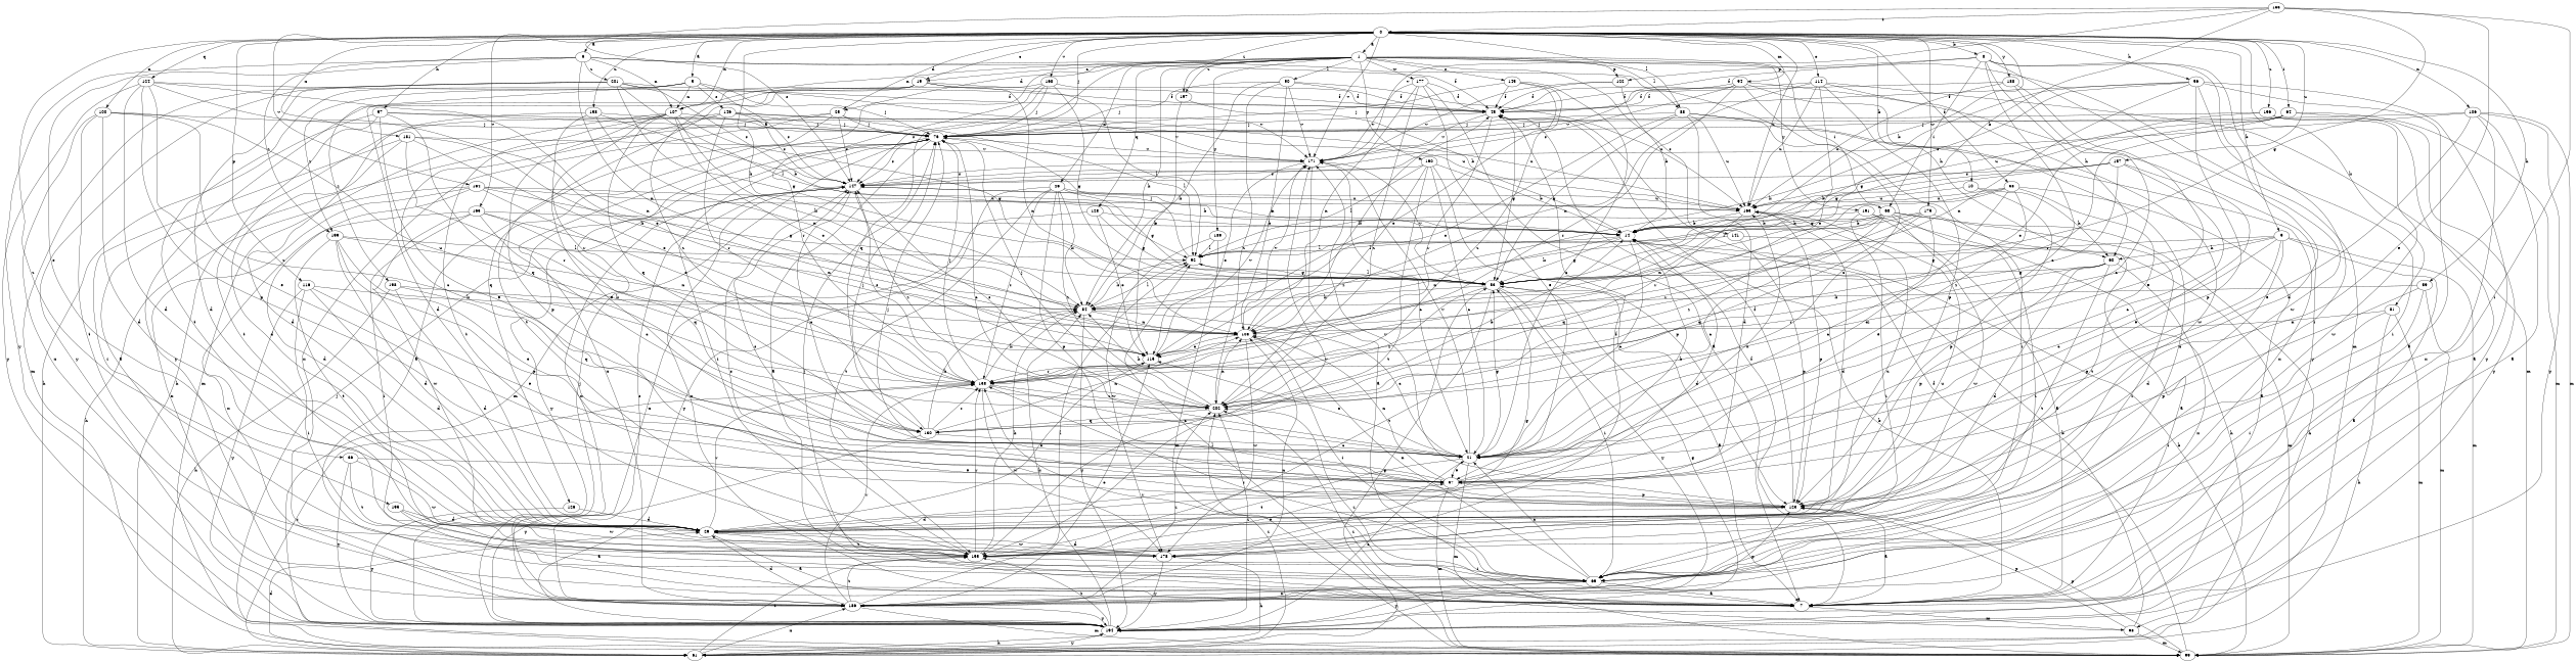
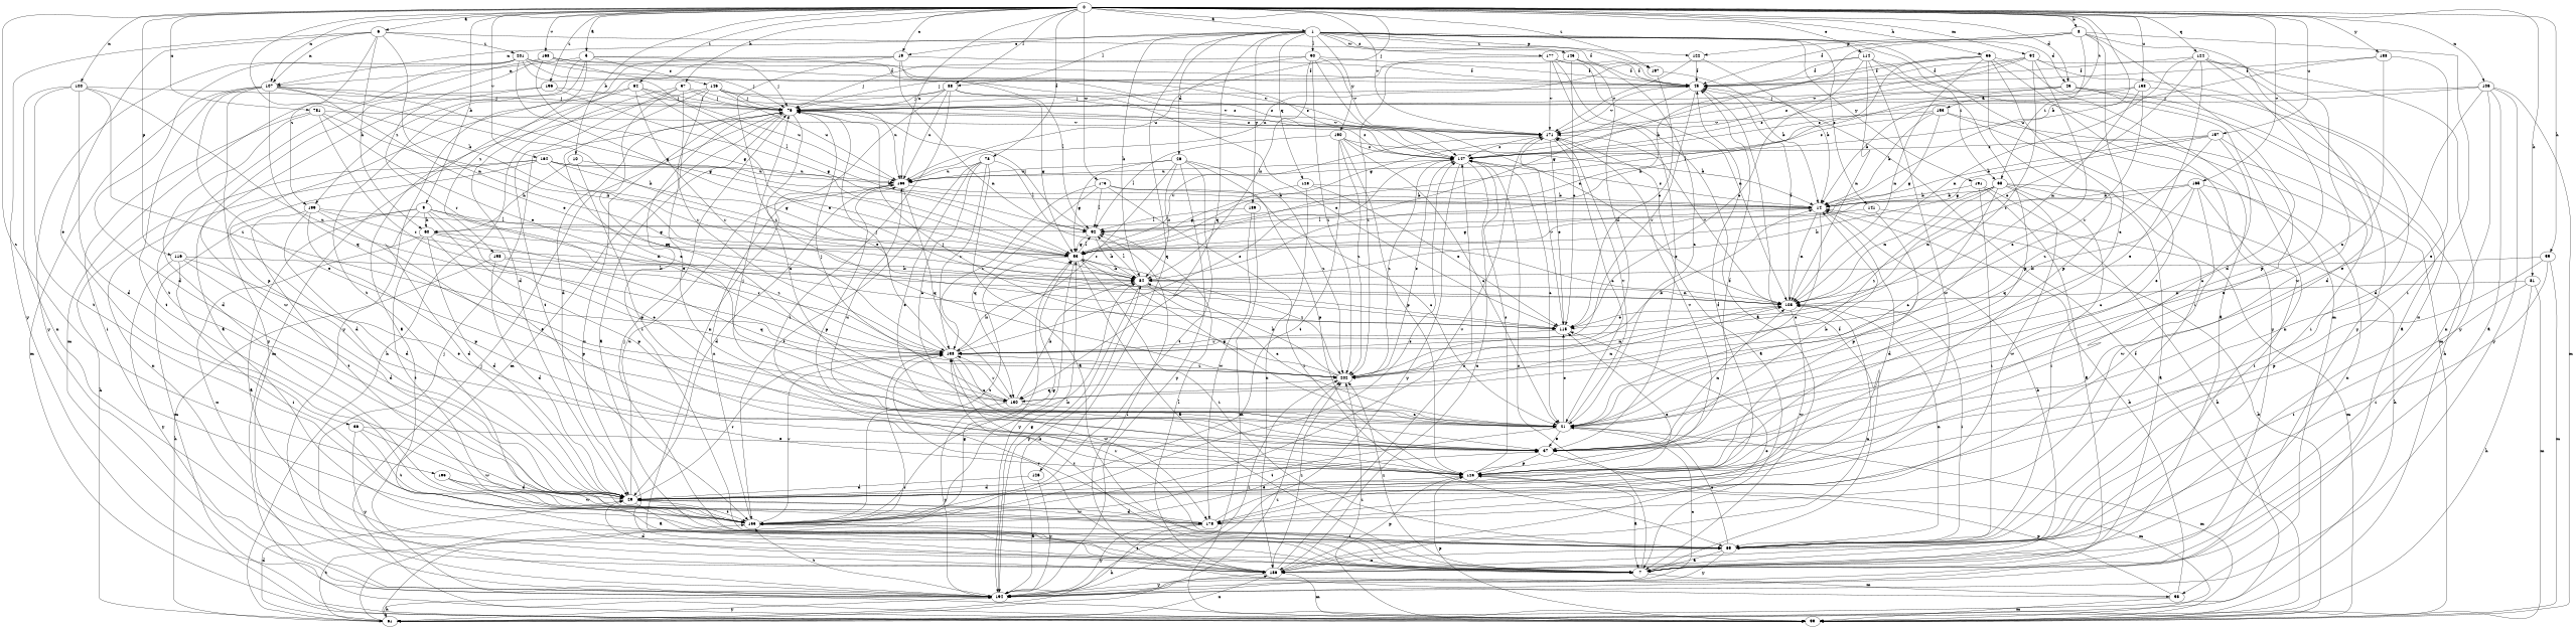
  strict digraph {
    0
    1
    5
    6
    8
    9
    10
    14
    19
    25
-   38
+   38 [label=78]
    56
    57
    59
    64
    76
    81
    84
    88
    94
    100
    106
    107
    114
    116
    124
    153
    157
    158
    163
    164
    165
    168
    171
    175
-   181
+   181 [label=781]
    188
    195
    196
    197
    26
    68
    90
    98
    122
    126
    128
    130
    141
    145
    177
    189
    190
    191
    146
    147
    155
    198
    199
    36
    45
    60
    108
    194
    201
    21
    29
    69
    178
    7
    202
    53
    99
    123
    92
    61
    186
    138
    37
    115
    0 -> 1 [label=a]
    0 -> 5 [label=a]
    0 -> 6 [label=a]
    0 -> 8 [label=b]
    0 -> 9 [label=b]
    0 -> 10 [label=b]
    0 -> 14 [label=b]
    0 -> 19 [label=c]
    0 -> 25 [label=d]
    0 -> 38 [label=f]
    0 -> 56 [label=h]
    0 -> 57 [label=h]
    0 -> 59 [label=h]
    0 -> 64 [label=i]
    0 -> 76 [label=j]
    0 -> 81 [label=k]
    0 -> 84 [label=k]
    0 -> 88 [label=l]
    0 -> 94 [label=m]
    0 -> 100 [label=n]
    0 -> 106 [label=n]
    0 -> 107 [label=n]
    0 -> 114 [label=o]
    0 -> 116 [label=p]
    0 -> 124 [label=q]
-   153 -> 0 [label=t]
+   0 -> 153 [label=t]
    0 -> 157 [label=u]
    0 -> 158 [label=u]
    0 -> 163 [label=u]
    0 -> 164 [label=v]
    0 -> 165 [label=v]
    0 -> 168 [label=v]
    0 -> 171 [label=v]
    0 -> 175 [label=w]
    0 -> 181 [label=x]
    0 -> 188 [label=y]
    0 -> 195 [label=z]
    0 -> 196 [label=z]
    0 -> 197 [label=z]
    1 -> 19 [label=c]
    1 -> 25 [label=d]
    1 -> 84 [label=k]
    1 -> 88 [label=l]
    1 -> 107 [label=n]
    1 -> 197 [label=z]
    1 -> 26 [label=d]
    1 -> 68 [label=i]
    1 -> 90 [label=l]
    1 -> 98 [label=m]
    1 -> 122 [label=p]
    1 -> 126 [label=q]
    1 -> 128 [label=q]
    1 -> 130 [label=q]
    1 -> 141 [label=s]
    1 -> 145 [label=s]
    1 -> 177 [label=w]
    1 -> 189 [label=y]
    1 -> 190 [label=y]
    1 -> 191 [label=y]
    5 -> 76 [label=j]
    5 -> 107 [label=n]
    5 -> 146 [label=s]
    5 -> 147 [label=s]
    5 -> 155 [label=t]
    5 -> 198 [label=z]
    5 -> 199 [label=z]
    6 -> 107 [label=n]
    6 -> 199 [label=z]
    6 -> 36 [label=e]
    6 -> 45 [label=f]
    6 -> 60 [label=h]
    6 -> 108 [label=n]
    6 -> 194 [label=y]
    6 -> 201 [label=z]
    8 -> 68 [label=i]
    8 -> 122 [label=p]
    8 -> 45 [label=f]
    8 -> 60 [label=h]
    8 -> 21 [label=c]
    8 -> 29 [label=d]
    8 -> 69 [label=i]
    8 -> 178 [label=w]
    9 -> 60 [label=h]
    9 -> 21 [label=c]
    9 -> 29 [label=d]
    9 -> 7 [label=a]
    9 -> 202 [label=z]
    9 -> 53 [label=g]
    9 -> 99 [label=m]
    9 -> 123 [label=p]
    10 -> 163 [label=u]
    10 -> 60 [label=h]
    10 -> 123 [label=p]
    14 -> 147 [label=s]
    14 -> 108 [label=n]
    14 -> 21 [label=c]
    14 -> 29 [label=d]
    14 -> 53 [label=g]
    14 -> 92 [label=l]
    19 -> 45 [label=f]
    19 -> 108 [label=n]
    19 -> 194 [label=y]
    19 -> 29 [label=d]
    19 -> 202 [label=z]
    19 -> 92 [label=l]
    25 -> 76 [label=j]
    25 -> 147 [label=s]
    25 -> 7 [label=a]
    25 -> 92 [label=l]
    25 -> 61 [label=h]
    25 -> 186 [label=x]
    38 -> 163 [label=u]
    38 -> 155 [label=t]
    38 -> 21 [label=c]
    38 -> 7 [label=a]
    38 -> 92 [label=l]
    38 -> 138 [label=r]
    38 -> 37 [label=e]
    56 -> 84 [label=k]
    56 -> 45 [label=f]
    56 -> 108 [label=n]
    56 -> 194 [label=y]
    56 -> 69 [label=i]
    56 -> 7 [label=a]
    56 -> 53 [label=g]
    56 -> 123 [label=p]
    57 -> 76 [label=j]
    57 -> 163 [label=u]
    57 -> 130 [label=q]
    57 -> 155 [label=t]
    57 -> 61 [label=h]
    57 -> 37 [label=e]
    59 -> 84 [label=k]
    59 -> 69 [label=i]
    59 -> 99 [label=m]
    59 -> 123 [label=p]
    64 -> 76 [label=j]
    64 -> 163 [label=u]
    64 -> 194 [label=y]
    64 -> 99 [label=m]
    64 -> 138 [label=r]
    64 -> 115 [label=o]
    76 -> 171 [label=v]
    76 -> 147 [label=s]
    76 -> 21 [label=c]
    76 -> 69 [label=i]
    76 -> 7 [label=a]
    76 -> 99 [label=m]
    76 -> 186 [label=x]
    81 -> 108 [label=n]
    81 -> 69 [label=i]
    81 -> 99 [label=m]
    81 -> 61 [label=h]
    84 -> 108 [label=n]
    84 -> 194 [label=y]
    84 -> 21 [label=c]
    84 -> 92 [label=l]
    88 -> 76 [label=j]
    88 -> 163 [label=u]
    88 -> 29 [label=d]
    88 -> 69 [label=i]
    88 -> 53 [label=g]
    88 -> 186 [label=x]
    88 -> 115 [label=o]
    94 -> 171 [label=v]
    94 -> 147 [label=s]
    94 -> 45 [label=f]
    94 -> 194 [label=y]
    94 -> 21 [label=c]
    94 -> 186 [label=x]
    94 -> 138 [label=r]
    100 -> 76 [label=j]
    100 -> 155 [label=t]
    100 -> 29 [label=d]
    100 -> 202 [label=z]
    100 -> 186 [label=x]
    100 -> 138 [label=u]
    106 -> 76 [label=j]
    106 -> 147 [label=s]
    106 -> 194 [label=y]
    106 -> 7 [label=a]
    106 -> 99 [label=m]
    106 -> 186 [label=x]
    106 -> 37 [label=e]
    107 -> 76 [label=j]
    107 -> 84 [label=k]
    107 -> 130 [label=q]
    107 -> 155 [label=t]
    107 -> 53 [label=g]
    107 -> 99 [label=m]
    107 -> 123 [label=p]
    107 -> 37 [label=e]
    107 -> 115 [label=o]
    114 -> 163 [label=u]
    114 -> 45 [label=f]
    114 -> 108 [label=n]
    114 -> 178 [label=w]
    114 -> 99 [label=m]
    114 -> 123 [label=p]
    114 -> 115 [label=o]
    116 -> 84 [label=k]
    116 -> 194 [label=y]
    116 -> 29 [label=d]
    116 -> 69 [label=i]
    116 -> 37 [label=e]
    124 -> 45 [label=f]
    124 -> 108 [label=n]
    124 -> 194 [label=y]
    124 -> 29 [label=d]
    124 -> 123 [label=p]
    124 -> 37 [label=e]
    124 -> 115 [label=o]
    153 -> 14 [label=b]
    153 -> 171 [label=v]
    153 -> 147 [label=s]
    153 -> 69 [label=i]
    153 -> 53 [label=g]
    153 -> 37 [label=e]
    157 -> 14 [label=b]
    157 -> 147 [label=s]
    157 -> 21 [label=c]
    157 -> 202 [label=z]
    157 -> 53 [label=g]
    157 -> 37 [label=e]
    158 -> 14 [label=b]
    158 -> 76 [label=a]
    158 -> 108 [label=n]
    158 -> 29 [label=d]
    158 -> 138 [label=r]
    163 -> 14 [label=b]
    163 -> 130 [label=q]
    163 -> 29 [label=d]
    163 -> 123 [label=p]
    164 -> 14 [label=b]
    164 -> 163 [label=u]
    164 -> 29 [label=d]
    164 -> 53 [label=g]
    164 -> 61 [label=h]
    164 -> 186 [label=x]
    164 -> 115 [label=o]
    165 -> 14 [label=b]
    165 -> 130 [label=q]
    165 -> 108 [label=n]
    165 -> 21 [label=c]
    165 -> 69 [label=i]
    165 -> 178 [label=w]
    165 -> 186 [label=x]
    168 -> 76 [label=j]
    168 -> 147 [label=s]
    168 -> 155 [label=t]
    168 -> 45 [label=f]
    168 -> 53 [label=g]
    168 -> 138 [label=r]
    171 -> 147 [label=s]
    171 -> 21 [label=c]
    171 -> 7 [label=a]
    171 -> 115 [label=o]
    175 -> 14 [label=b]
    175 -> 130 [label=q]
    175 -> 21 [label=c]
    175 -> 69 [label=i]
    175 -> 92 [label=l]
    175 -> 138 [label=r]
    181 -> 84 [label=k]
    181 -> 171 [label=v]
    181 -> 29 [label=d]
    181 -> 69 [label=i]
    181 -> 138 [label=r]
    181 -> 115 [label=o]
    188 -> 163 [label=u]
    188 -> 45 [label=f]
    188 -> 21 [label=c]
    188 -> 37 [label=e]
    195 -> 29 [label=d]
    195 -> 178 [label=w]
    195 -> 7 [label=a]
    196 -> 76 [label=j]
    196 -> 178 [label=w]
    196 -> 7 [label=a]
    196 -> 53 [label=g]
    197 -> 14 [label=b]
    197 -> 115 [label=o]
    26 -> 84 [label=k]
    26 -> 163 [label=u]
    26 -> 155 [label=t]
    26 -> 194 [label=y]
    26 -> 202 [label=z]
    26 -> 53 [label=g]
    26 -> 123 [label=p]
    26 -> 138 [label=r]
    68 -> 14 [label=b]
    68 -> 84 [label=k]
    68 -> 108 [label=n]
    68 -> 21 [label=c]
    68 -> 69 [label=i]
    68 -> 178 [label=w]
    68 -> 7 [label=a]
    68 -> 202 [label=z]
    68 -> 61 [label=h]
    90 -> 76 [label=j]
    90 -> 84 [label=k]
    90 -> 163 [label=u]
    90 -> 171 [label=v]
    90 -> 45 [label=f]
    90 -> 108 [label=n]
    90 -> 202 [label=z]
    98 -> 14 [label=b]
    98 -> 99 [label=m]
    98 -> 123 [label=p]
    98 -> 92 [label=l]
    122 -> 14 [label=b]
    122 -> 171 [label=v]
    122 -> 45 [label=f]
    126 -> 194 [label=y]
    126 -> 29 [label=d]
    128 -> 14 [label=b]
    128 -> 53 [label=g]
    128 -> 186 [label=x]
    128 -> 115 [label=o]
    130 -> 76 [label=j]
    130 -> 84 [label=k]
    130 -> 108 [label=n]
    130 -> 194 [label=y]
    130 -> 21 [label=c]
    130 -> 138 [label=r]
    141 -> 99 [label=m]
    141 -> 123 [label=p]
    141 -> 92 [label=l]
    145 -> 76 [label=j]
    145 -> 45 [label=f]
    145 -> 21 [label=c]
    145 -> 202 [label=z]
    145 -> 115 [label=o]
    177 -> 171 [label=v]
    177 -> 45 [label=f]
    177 -> 108 [label=n]
    177 -> 7 [label=a]
    177 -> 202 [label=z]
    177 -> 37 [label=e]
    189 -> 178 [label=w]
    189 -> 99 [label=m]
    189 -> 92 [label=l]
    190 -> 14 [label=b]
    190 -> 147 [label=s]
    190 -> 155 [label=t]
    190 -> 21 [label=c]
    190 -> 202 [label=z]
    190 -> 123 [label=p]
    190 -> 92 [label=l]
    191 -> 14 [label=b]
    191 -> 69 [label=i]
    191 -> 7 [label=a]
    191 -> 61 [label=h]
    146 -> 76 [label=j]
    146 -> 163 [label=u]
    146 -> 171 [label=v]
    146 -> 147 [label=s]
    146 -> 21 [label=c]
    146 -> 7 [label=a]
    146 -> 138 [label=r]
    147 -> 163 [label=u]
    147 -> 194 [label=y]
    147 -> 21 [label=c]
    147 -> 202 [label=z]
    147 -> 186 [label=x]
    155 -> 84 [label=k]
    155 -> 163 [label=u]
    155 -> 171 [label=v]
    155 -> 147 [label=s]
    155 -> 69 [label=i]
    155 -> 53 [label=g]
    155 -> 138 [label=r]
    155 -> 37 [label=e]
    198 -> 84 [label=k]
    198 -> 130 [label=q]
    198 -> 29 [label=d]
    198 -> 61 [label=h]
    199 -> 155 [label=t]
    199 -> 108 [label=n]
    199 -> 29 [label=d]
    199 -> 123 [label=p]
    199 -> 92 [label=l]
    199 -> 37 [label=e]
    36 -> 155 [label=t]
    36 -> 194 [label=y]
    36 -> 178 [label=w]
    36 -> 37 [label=e]
    45 -> 76 [label=j]
    45 -> 171 [label=v]
    45 -> 53 [label=g]
    45 -> 138 [label=r]
    60 -> 155 [label=t]
    60 -> 29 [label=d]
    60 -> 53 [label=g]
    60 -> 123 [label=p]
    60 -> 186 [label=x]
    60 -> 138 [label=r]
    108 -> 171 [label=v]
    108 -> 45 [label=f]
    108 -> 69 [label=i]
    108 -> 178 [label=w]
    108 -> 115 [label=o]
    194 -> 76 [label=j]
    194 -> 84 [label=k]
    194 -> 155 [label=t]
    194 -> 21 [label=c]
    194 -> 202 [label=z]
    194 -> 53 [label=g]
    194 -> 61 [label=h]
    201 -> 171 [label=v]
    201 -> 147 [label=s]
    201 -> 45 [label=f]
    201 -> 194 [label=y]
    201 -> 29 [label=d]
    201 -> 53 [label=g]
    201 -> 99 [label=m]
    201 -> 92 [label=l]
    21 -> 171 [label=v]
    21 -> 155 [label=t]
    21 -> 53 [label=g]
    21 -> 99 [label=m]
    21 -> 37 [label=e]
    21 -> 115 [label=o]
    29 -> 163 [label=u]
    29 -> 155 [label=t]
    29 -> 178 [label=w]
    29 -> 7 [label=a]
    29 -> 138 [label=r]
    29 -> 115 [label=o]
    69 -> 108 [label=n]
    69 -> 194 [label=y]
    69 -> 21 [label=c]
    69 -> 7 [label=a]
    69 -> 186 [label=x]
    69 -> 138 [label=r]
    178 -> 45 [label=f]
    178 -> 194 [label=y]
    178 -> 29 [label=d]
    178 -> 61 [label=h]
    7 -> 14 [label=b]
    7 -> 76 [label=j]
    7 -> 98 [label=m]
    7 -> 147 [label=s]
    7 -> 45 [label=f]
    7 -> 202 [label=z]
    7 -> 138 [label=r]
    202 -> 14 [label=b]
    202 -> 76 [label=j]
    202 -> 84 [label=k]
    202 -> 130 [label=q]
    202 -> 147 [label=s]
    202 -> 108 [label=n]
    53 -> 84 [label=k]
    53 -> 171 [label=v]
    53 -> 155 [label=t]
    53 -> 194 [label=y]
    53 -> 69 [label=i]
    53 -> 7 [label=a]
    53 -> 202 [label=z]
    53 -> 92 [label=l]
    99 -> 14 [label=b]
    99 -> 76 [label=j]
    99 -> 45 [label=f]
    99 -> 202 [label=z]
    99 -> 123 [label=p]
    123 -> 171 [label=v]
    123 -> 147 [label=s]
    123 -> 45 [label=f]
    123 -> 29 [label=d]
    123 -> 7 [label=a]
    92 -> 76 [label=j]
    92 -> 84 [label=k]
    92 -> 53 [label=g]
    61 -> 155 [label=t]
    61 -> 194 [label=y]
    61 -> 29 [label=d]
    61 -> 202 [label=z]
    61 -> 53 [label=g]
    61 -> 186 [label=x]
    61 -> 138 [label=r]
    186 -> 147 [label=s]
    186 -> 155 [label=t]
    186 -> 108 [label=n]
    186 -> 194 [label=y]
    186 -> 29 [label=d]
    186 -> 202 [label=z]
    186 -> 99 [label=m]
    186 -> 123 [label=p]
    186 -> 92 [label=l]
    186 -> 138 [label=r]
    186 -> 115 [label=o]
    138 -> 76 [label=j]
    138 -> 84 [label=k]
    138 -> 147 [label=s]
    138 -> 21 [label=c]
    138 -> 178 [label=w]
    138 -> 202 [label=z]
    37 -> 14 [label=b]
    37 -> 76 [label=j]
    37 -> 163 [label=u]
    37 -> 108 [label=n]
    37 -> 99 [label=m]
    37 -> 123 [label=p]
    115 -> 171 [label=v]
    115 -> 138 [label=r]
  }
